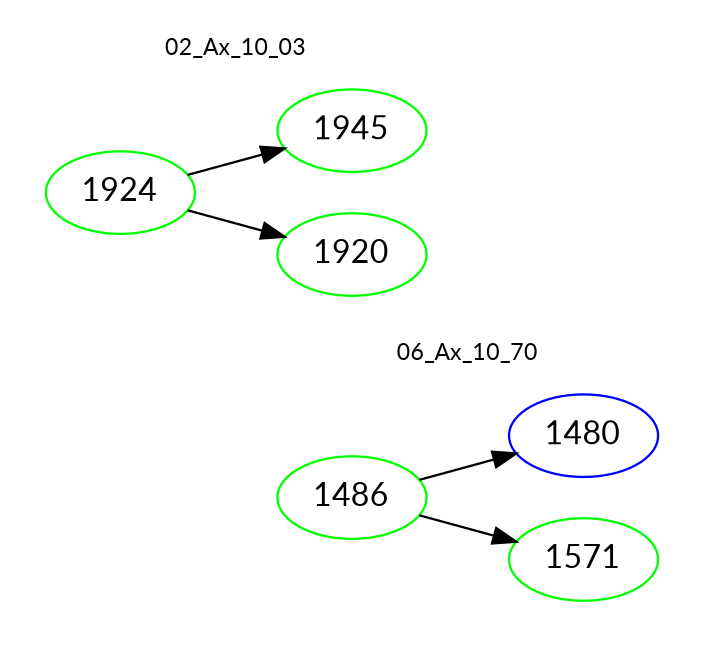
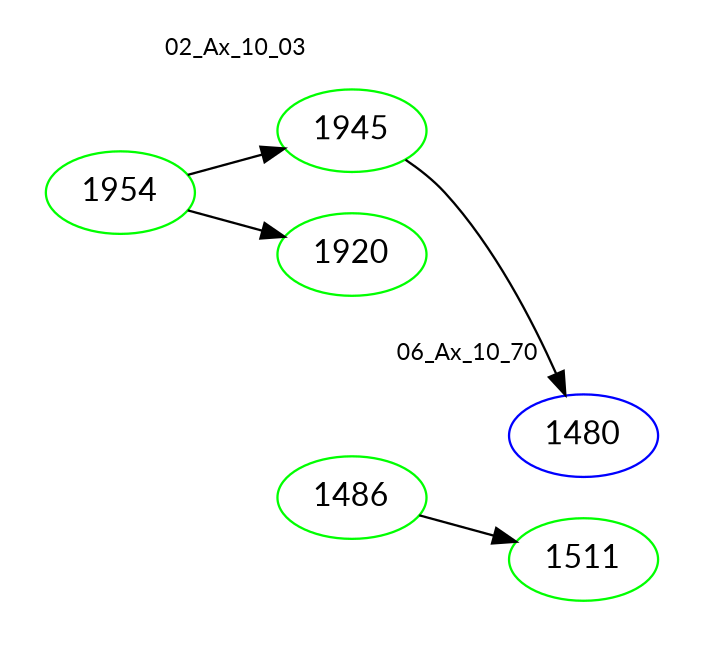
  digraph {
    fontname=Lato
    rankdir=LR
    node [color=green fontname=Lato]
    edge [color=black fontname=Lato]
-   n1 [label=1924]
+   n1 [label=1954]
    n2 [label=1920]
    n3 [label=1945]
    n4 [label=1486]
    n5 [color=blue label=1480]
-   n6 [label=1571]
+   n6 [label=1511]
    subgraph cluster_1 {
      color=white
      fontsize=10
      label="02_Ax_10_03"
      n1
      n2
      n3
    }
    subgraph cluster_2 {
      color=white
      fontsize=10
      label="06_Ax_10_70"
      n4
      n5
      n6
    }
    n1 -> n2
    n1 -> n3
-   n4 -> n5
+   n3 -> n5
    n4 -> n6
  }
